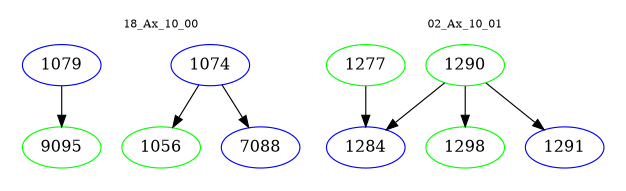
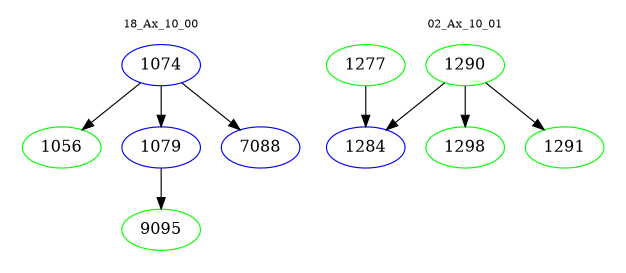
  digraph {
    node [color=blue]
    edge [color=black]
    n1 [label=1074]
    n2 [color=green label=1056]
    n3 [label=1079]
    n4 [label=7088]
    n5 [color=green label=9095]
    n6 [color=green label=1290]
    n7 [label=1284]
    n8 [color=green label=1298]
-   n9 [label=1291]
+   n9 [color=green label=1291]
    n10 [color=green label=1277]
    subgraph cluster_1 {
      color=white
      fontsize=10
      label="18_Ax_10_00"
      n1
      n2
      n3
      n4
      n5
    }
    subgraph cluster_2 {
      color=white
      fontsize=10
      label="02_Ax_10_01"
      n6
      n7
      n8
      n9
      n10
    }
    n1 -> n2
+   n1 -> n3
    n1 -> n4
    n3 -> n5
    n6 -> n7
    n6 -> n8
    n6 -> n9
    n10 -> n7
  }
